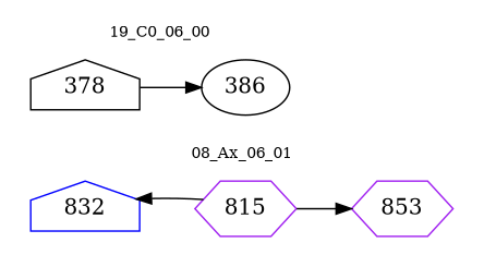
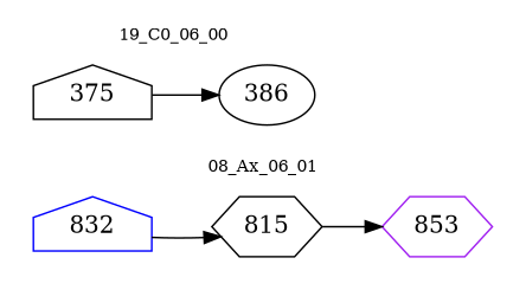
  digraph {
    rankdir=LR
    node [color=purple shape=house]
    edge [color=black]
    n1 [color=blue label=832]
-   n2 [label=815 shape=hexagon]
+   n2 [color=black label=815 shape=hexagon]
    n3 [label=853 shape=hexagon]
-   n4 [color=black label=378]
+   n4 [color=black label=375]
    n5 [color=black label=386 shape=ellipse]
    subgraph cluster_1 {
      color=white
      fontsize=10
      label="08_Ax_06_01"
      n1
      n2
      n3
    }
    subgraph cluster_2 {
      color=white
      fontsize=10
      label="19_C0_06_00"
      n4
      n5
    }
-   n2 -> n1
+   n1 -> n2
    n2 -> n3
    n4 -> n5
  }
